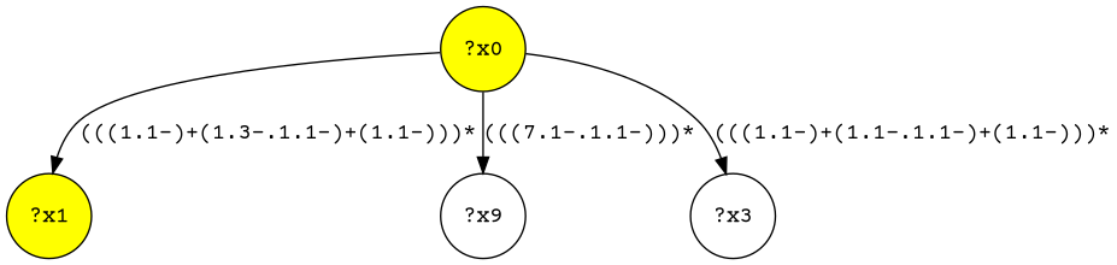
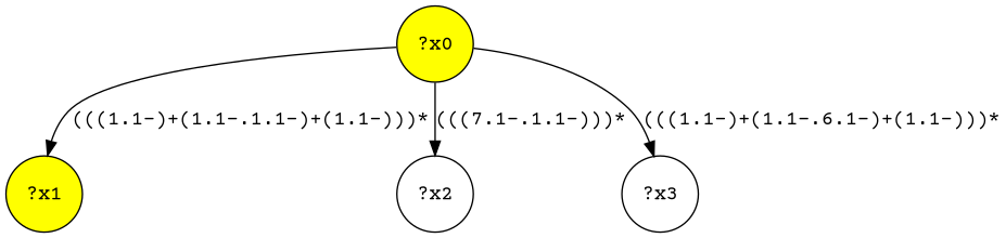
  digraph {
    fontname="Courier Prime"
    node [fontname="Courier Prime" shape=circle]
    edge [fontname="Courier Prime"]
    n1 [fillcolor=yellow label="?x0" style="filled,"]
    n2 [fillcolor=yellow label="?x1" style="filled,"]
-   n3 [label="?x9"]
+   n3 [label="?x2"]
    n4 [label="?x3"]
-   n1 -> n2 [label="(((1.1-)+(1.3-.1.1-)+(1.1-)))*"]
+   n1 -> n2 [label="(((1.1-)+(1.1-.1.1-)+(1.1-)))*"]
    n1 -> n3 [label="(((7.1-.1.1-)))*"]
-   n1 -> n4 [label="(((1.1-)+(1.1-.1.1-)+(1.1-)))*"]
+   n1 -> n4 [label="(((1.1-)+(1.1-.6.1-)+(1.1-)))*"]
  }
